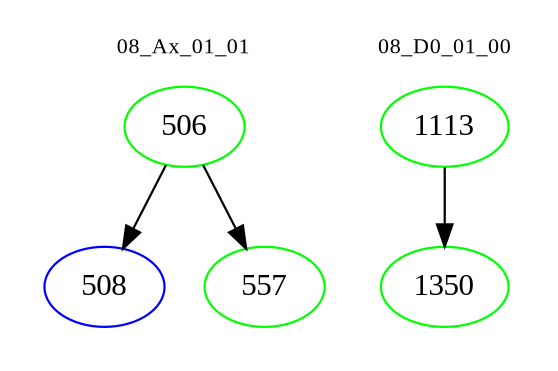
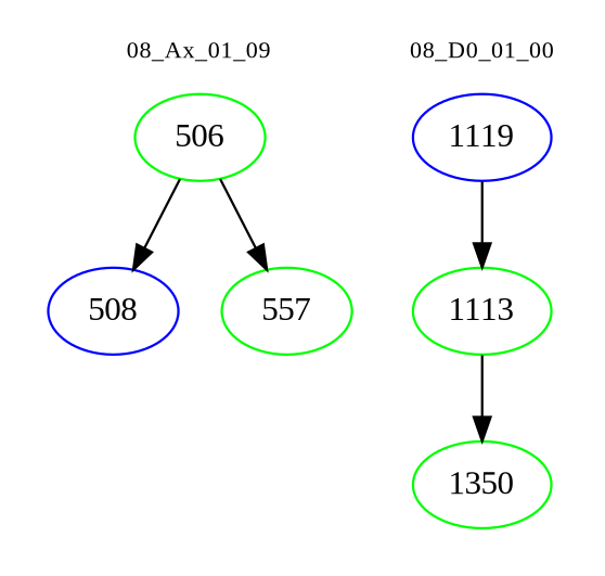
  digraph {
    fontname="Liberation Serif"
    node [color=green fontname="Liberation Serif"]
    edge [color=black fontname="Liberation Serif"]
    n1 [color=blue label=508]
    n2 [label=506]
    n3 [label=557]
+   n4 [color=blue label=1119]
    n5 [label=1113]
    n6 [label=1350]
    subgraph cluster_1 {
      color=white
      fontsize=10
-     label="08_Ax_01_01"
+     label="08_Ax_01_09"
      n1
      n2
      n3
    }
    subgraph cluster_2 {
      color=white
      fontsize=10
      label="08_D0_01_00"
+     n4
      n5
      n6
    }
    n2 -> n1
    n2 -> n3
+   n4 -> n5
    n5 -> n6
  }
